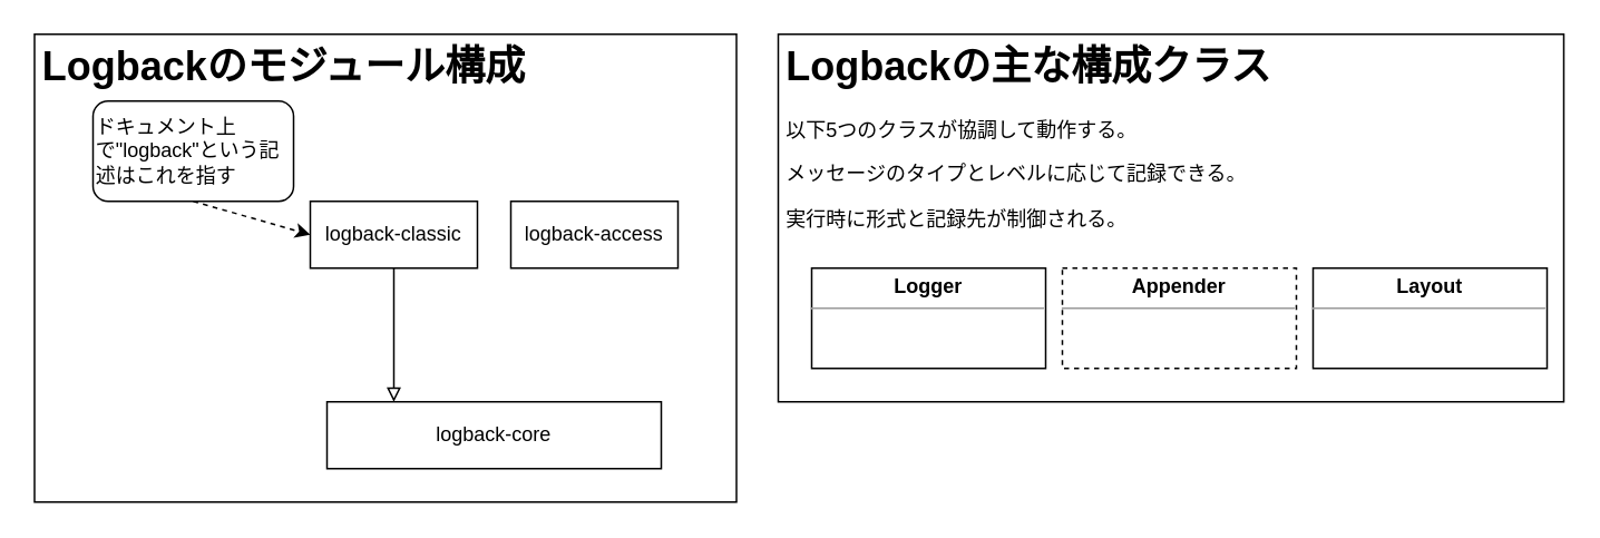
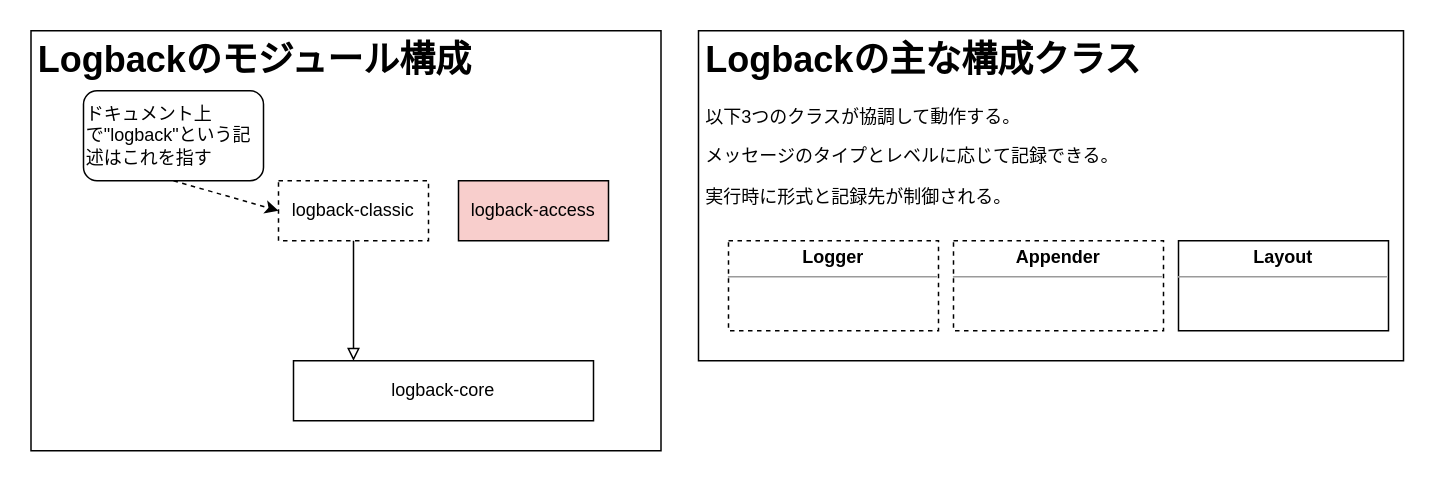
  <mxCell id="0" />
  <mxCell id="1" parent="0" />
  <mxCell id="2" value="&lt;h1&gt;Logbackのモジュール構成&lt;/h1&gt;" style="rounded=0;whiteSpace=wrap;html=1;spacing=5;container=0;align=left;verticalAlign=top;spacingTop=-20;" vertex="1" parent="1"><mxGeometry x="20" y="20" width="420" height="280" as="geometry" /></mxCell>
  <mxCell id="3" value="logback-core" style="rounded=0;whiteSpace=wrap;html=1;" vertex="1" parent="1"><mxGeometry x="195" y="240" width="200" height="40" as="geometry" /></mxCell>
- <mxCell id="4" value="logback-classic" style="rounded=0;whiteSpace=wrap;html=1;" vertex="1" parent="1"><mxGeometry x="185" y="120" width="100" height="40" as="geometry" /></mxCell>
+ <mxCell id="4" value="logback-classic" style="rounded=0;whiteSpace=wrap;html=1;dashed=1;" vertex="1" parent="1"><mxGeometry x="185" y="120" width="100" height="40" as="geometry" /></mxCell>
  <mxCell id="5" value="" style="endArrow=block;html=1;rounded=0;exitX=0.5;exitY=1;exitDx=0;exitDy=0;endFill=0;" edge="1" parent="1" source="4"><mxGeometry width="50" height="50" relative="1" as="geometry"><mxPoint x="265" y="270" as="sourcePoint" /><mxPoint x="235" y="240" as="targetPoint" /></mxGeometry></mxCell>
- <mxCell id="6" value="logback-access" style="rounded=0;whiteSpace=wrap;html=1;" vertex="1" parent="1"><mxGeometry x="305" y="120" width="100" height="40" as="geometry" /></mxCell>
+ <mxCell id="6" value="logback-access" style="rounded=0;whiteSpace=wrap;html=1;fillColor=#f8cecc;" vertex="1" parent="1"><mxGeometry x="305" y="120" width="100" height="40" as="geometry" /></mxCell>
  <mxCell id="7" value="" style="endArrow=classic;dashed=1;html=1;rounded=0;exitX=0.5;exitY=1;exitDx=0;exitDy=0;entryX=0;entryY=0.5;entryDx=0;entryDy=0;endFill=1;" edge="1" parent="1" source="8" target="4"><mxGeometry width="50" height="50" relative="1" as="geometry"><mxPoint x="120" y="120" as="sourcePoint" /><mxPoint x="345" y="160" as="targetPoint" /></mxGeometry></mxCell>
  <mxCell id="8" value="&lt;span style=&quot;&quot;&gt;ドキュメント上で&quot;logback&quot;という記述はこれを指す&lt;/span&gt;" style="rounded=1;whiteSpace=wrap;html=1;align=left;" vertex="1" parent="1"><mxGeometry x="55" y="60" width="120" height="60" as="geometry" /></mxCell>
- <mxCell id="9" value="&lt;p style=&quot;line-height: 0.8;&quot;&gt;&lt;/p&gt;&lt;h1&gt;Logbackの主な構成クラス&lt;/h1&gt;&lt;p&gt;以下5つのクラスが協調して動作する。&lt;/p&gt;&lt;p&gt;メッセージのタイプとレベルに応じて記録できる。&lt;/p&gt;&lt;p&gt;実行時に形式と記録先が制御される。&lt;/p&gt;&lt;p&gt;&lt;/p&gt;" style="text;html=1;strokeColor=default;fillColor=#FFFFFF;spacing=5;spacingTop=-20;whiteSpace=wrap;overflow=hidden;rounded=0;" vertex="1" parent="1"><mxGeometry x="465" y="20" width="470" height="220" as="geometry" /></mxCell>
- <mxCell id="10" value="&lt;p style=&quot;margin:0px;margin-top:4px;text-align:center;&quot;&gt;&lt;b&gt;Logger&lt;/b&gt;&lt;/p&gt;&lt;hr size=&quot;1&quot;&gt;&lt;div style=&quot;height:2px;&quot;&gt;&lt;/div&gt;" style="verticalAlign=top;align=left;overflow=fill;fontSize=12;fontFamily=Helvetica;html=1;container=0;" vertex="1" parent="1"><mxGeometry x="485" y="160" width="140" height="60" as="geometry" /></mxCell>
+ <mxCell id="9" value="&lt;p style=&quot;line-height: 0.8;&quot;&gt;&lt;/p&gt;&lt;h1&gt;Logbackの主な構成クラス&lt;/h1&gt;&lt;p&gt;以下3つのクラスが協調して動作する。&lt;/p&gt;&lt;p&gt;メッセージのタイプとレベルに応じて記録できる。&lt;/p&gt;&lt;p&gt;実行時に形式と記録先が制御される。&lt;/p&gt;&lt;p&gt;&lt;/p&gt;" style="text;html=1;strokeColor=default;fillColor=#FFFFFF;spacing=5;spacingTop=-20;whiteSpace=wrap;overflow=hidden;rounded=0;" vertex="1" parent="1"><mxGeometry x="465" y="20" width="470" height="220" as="geometry" /></mxCell>
+ <mxCell id="10" value="&lt;p style=&quot;margin:0px;margin-top:4px;text-align:center;&quot;&gt;&lt;b&gt;Logger&lt;/b&gt;&lt;/p&gt;&lt;hr size=&quot;1&quot;&gt;&lt;div style=&quot;height:2px;&quot;&gt;&lt;/div&gt;" style="verticalAlign=top;align=left;overflow=fill;fontSize=12;fontFamily=Helvetica;html=1;container=0;dashed=1;" vertex="1" parent="1"><mxGeometry x="485" y="160" width="140" height="60" as="geometry" /></mxCell>
  <mxCell id="11" value="&lt;p style=&quot;margin:0px;margin-top:4px;text-align:center;&quot;&gt;&lt;b&gt;Appender&lt;/b&gt;&lt;/p&gt;&lt;hr size=&quot;1&quot;&gt;&lt;div style=&quot;height:2px;&quot;&gt;&lt;/div&gt;" style="verticalAlign=top;align=left;overflow=fill;fontSize=12;fontFamily=Helvetica;html=1;container=0;dashed=1;" vertex="1" parent="1"><mxGeometry x="635" y="160" width="140" height="60" as="geometry" /></mxCell>
  <mxCell id="12" value="&lt;p style=&quot;margin:0px;margin-top:4px;text-align:center;&quot;&gt;&lt;b&gt;Layout&lt;/b&gt;&lt;/p&gt;&lt;hr size=&quot;1&quot;&gt;&lt;div style=&quot;height:2px;&quot;&gt;&lt;/div&gt;" style="verticalAlign=top;align=left;overflow=fill;fontSize=12;fontFamily=Helvetica;html=1;container=0;" vertex="1" parent="1"><mxGeometry x="785" y="160" width="140" height="60" as="geometry" /></mxCell>
